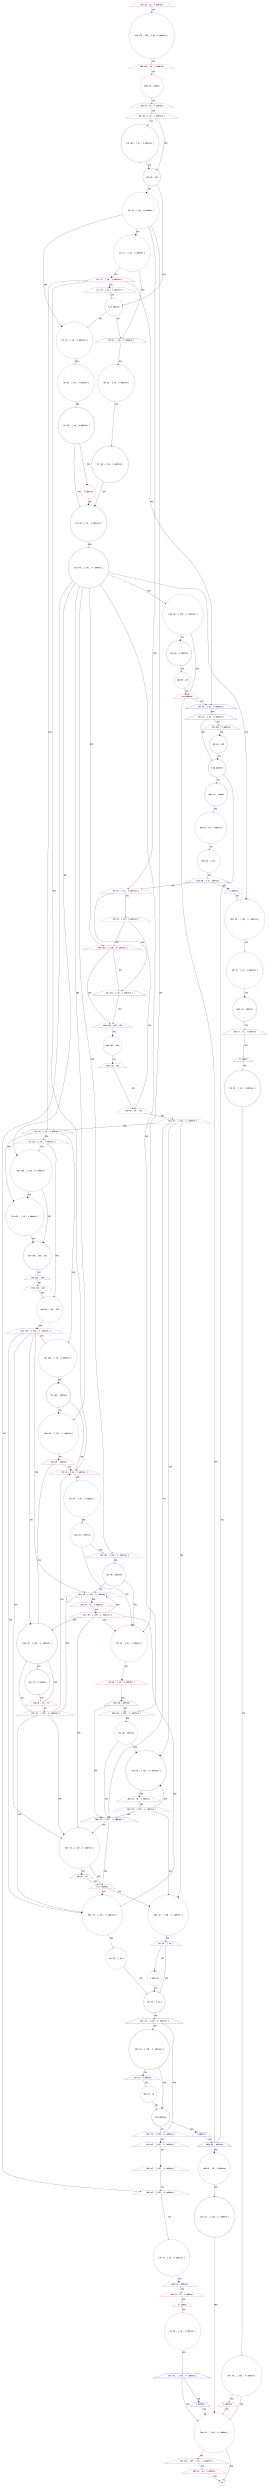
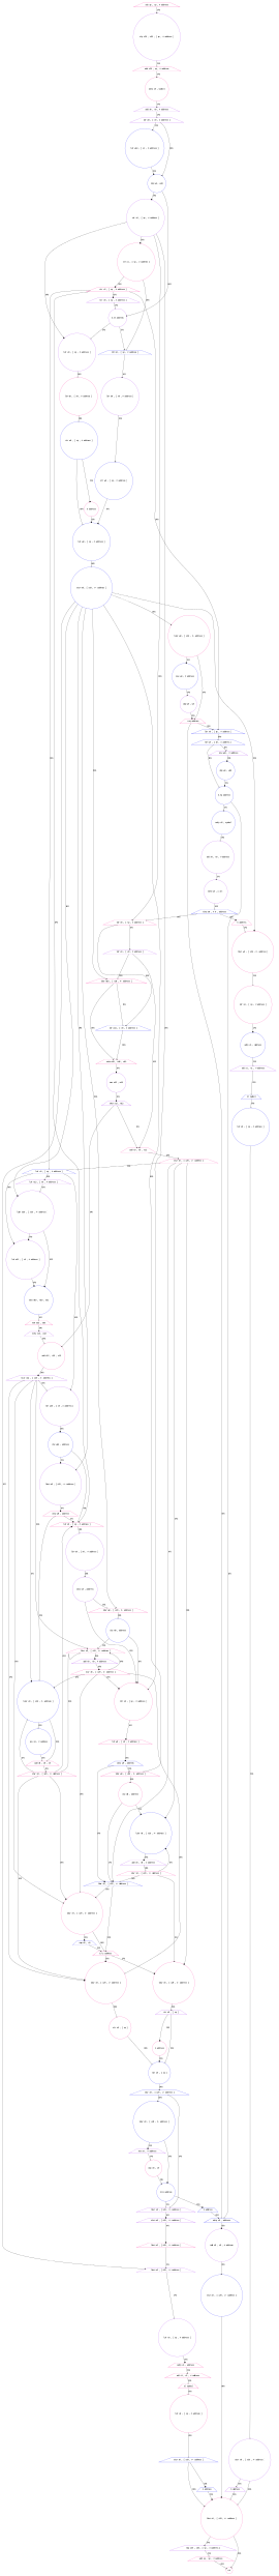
  digraph {
    fontname="Liberation Mono"
    node [color=deeppink fontname="Liberation Mono" shape=trapezium]
    edge [arrowhead=tee fontname="Liberation Mono"]
    n1 [label="sub sp , sp , # address"]
    n2 [color=purple label="stp x29 , x30 , [ sp , # address ]" shape=circle]
    n3 [label="add x29 , sp , # address"]
    n4 [label="adrp x8 , symbol" shape=circle]
    n5 [color=purple label="add x8 , x8 , # address"]
    n6 [color=purple label="ldr w9 , [ x0 , # address ]"]
    n7 [color=blue label="ldr w10 , [ x1 , # address ]" shape=circle]
    n8 [color=blue label="cmp w9 , w10" shape=circle]
    n9 [color=purple label="str x0 , [ sp , # address ]" shape=circle]
    n10 [color=purple label="b.le address" shape=circle]
    n11 [label="str x1 , [ sp , # address ]" shape=circle]
    n12 [color=purple label="ldr x8 , [ sp , # address ]" shape=circle]
    n13 [label="ldr x8 , [ sp , # address ]"]
    n14 [label="ldr x8 , [ sp , # address ]" shape=circle]
    n15 [color=blue label="ldr x8 , [ sp , # address ]"]
    n16 [label="str x2 , [ sp , # address ]"]
    n17 [label="ldr w9 , [ x8 , # address ]" shape=circle]
    n18 [color=purple label="ldr x9 , [ x8 , # address ]"]
    n19 [color=blue label="ldr w11 , [ x8 , # address ]"]
    n20 [label="ldr w9 , [ x8 , # address ]"]
    n21 [color=purple label="str x8 , [ sp , # address ]"]
    n22 [color=blue label="ldr x8 , [ sp , # address ]"]
    n23 [color=blue label="ldr x9 , [ sp , # address ]"]
    n24 [label="ldr x8 , [ sp , # address ]"]
    n25 [color=purple label="ldr w9 , [ x8 , # address ]" shape=circle]
    n26 [color=blue label="ldr w9 , [ x8 , # address ]"]
    n27 [color=purple label="ldr x12 , [ x9 , # address ]"]
    n28 [color=purple label="ldr w11 , [ x9 , # address ]" shape=circle]
    n29 [color=purple label="ldr w10 , [ x9 , # address ]" shape=circle]
    n30 [color=purple label="ldr w9 , [ x8 , # address ]" shape=circle]
    n31 [color=blue label="str w9 , [ sp , # address ]" shape=circle]
    n32 [color=blue label="str w9 , [ sp , # address ]" shape=circle]
    n33 [color=blue label="ldr w8 , [ sp , # address ]" shape=circle]
    n34 [color=blue label="stur w8 , [ x29 , #- address ]" shape=circle]
    n35 [label="ldur w8 , [ x29 , #- address ]" shape=circle]
    n36 [label="ldur w10 , [ x29 , #- address ]"]
    n37 [color=purple label="ldur w10 , [ x29 , #- address ]" shape=circle]
    n38 [color=purple label="ldur w8 , [ x29 , #- address ]" shape=circle]
    n39 [label="ldur w2 , [ x29 , #- address ]" shape=circle]
    n40 [label="ldur w8 , [ x29 , #- address ]"]
    n41 [label="ldur w8 , [ x29 , #- address ]"]
    n42 [color=purple label="ldur w3 , [ x29 , #- address ]"]
    n43 [label="b address" shape=circle]
    n44 [color=blue label="adrp x8 , address"]
    n45 [color=purple label="add x8 , x8 , # address" shape=circle]
    n46 [color=blue label="stur x8 , [ x29 , #- address ]" shape=circle]
    n47 [label="ldur x0 , [ x29 , #- address ]" shape=circle]
    n48 [color=purple label="ldp x29 , x30 , [ sp , # address ]"]
    n49 [label=ret shape=circle]
    n50 [label="add sp , sp , # address"]
    n51 [color=purple label="mov w10 , # address"]
    n52 [color=blue label="b.eq address" shape=circle]
    n53 [color=blue label="cmp w9 , w10" shape=circle]
    n54 [color=blue label="adrp x8 , symbol" shape=circle]
    n55 [color=purple label="add x8 , x8 , # address" shape=circle]
    n56 [color=purple label="ldrb w9 , [ x8 ]" shape=circle]
    n57 [color=blue label="mov w9 , # address" shape=circle]
    n58 [label="b.eq address"]
    n59 [label="subs w10 , w10 , w11"]
    n60 [color=blue label="subs w10 , w10 , w11" shape=circle]
    n61 [label="cbnz w8 , address"]
    n62 [label="ldr x0 , [ sp , # address ]" shape=circle]
    n63 [color=blue label="cbz w8 , address" shape=circle]
    n64 [label="cbz w8 , address" shape=circle]
    n65 [color=purple label="ldr x0 , [ sp , # address ]" shape=circle]
    n66 [color=purple label="cmp w8 , w9" shape=circle]
    n67 [color=blue label="tbnz w9 , # 0 , address"]
    n68 [label="b address"]
    n69 [label="add x9 , x9 , x12"]
    n70 [label="stur x9 , [ x29 , #- address ]"]
    n71 [color=purple label="mov w12 , w10" shape=circle]
    n72 [color=purple label="sxtw x12 , w12"]
    n73 [color=blue label="ldur x8 , [ x29 , #- address ]"]
    n74 [label="ldur x8 , [ x29 , #- address ]" shape=circle]
    n75 [color=blue label="ldur x8 , [ x29 , #- address ]" shape=circle]
    n76 [label="ldur x9 , [ x29 , #- address ]" shape=circle]
    n77 [label="b.ls address"]
    n78 [color=purple label="str x8 , [ sp ]"]
    n79 [color=purple label="add x8 , x8 , # address"]
    n80 [label="add x12 , x12 , x13" shape=circle]
    n81 [color=blue label="cbz w10 , address" shape=circle]
    n82 [color=purple label="stur x12 , [ x29 , #- address ]"]
    n83 [label="mov w13 , w10"]
    n84 [color=purple label="sxtw x13 , w13"]
    n85 [color=blue label="ldur x8 , [ x29 , #- address ]" shape=circle]
    n86 [label="ldur x8 , [ x29 , #- address ]"]
    n87 [label="ldur x8 , [ x29 , #- address ]" shape=circle]
    n88 [color=blue label="mov x9 , # address" shape=circle]
    n89 [label="add x8 , x8 , x9"]
    n90 [color=purple label="add x8 , x8 , # address"]
    n91 [color=blue label="cmp x8 , x9"]
    n92 [label="str x8 , [ sp ]" shape=circle]
    n93 [color=purple label="cbnz w9 , address" shape=circle]
    n94 [color=blue label="adrp x1 , address" shape=circle]
    n95 [color=blue label="cbnz w9 , address"]
    n96 [label="stur x8 , [ x29 , #- address ]"]
    n97 [color=purple label="add x1 , x1 , # address"]
    n98 [color=blue label="bl symbol"]
    n99 [color=blue label="ldr x8 , [ sp , # address ]" shape=circle]
    n100 [color=purple label="stur x8 , [ x29 , #- address ]" shape=circle]
    n101 [color=purple label="b address"]
    n102 [label="stur x8 , [ x29 , #- address ]"]
    n103 [color=blue label="ldr x8 , [ sp ]" shape=circle]
    n104 [label="b address" shape=circle]
    n105 [label="stur x8 , [ x29 , #- address ]"]
    n106 [color=blue label="stur x8 , [ x29 , #- address ]"]
    n107 [color=purple label="ldur x8 , [ x29 , #- address ]"]
    n108 [color=blue label="ldur x8 , [ x29 , #- address ]" shape=circle]
    n109 [color=blue label="b address"]
    n110 [color=purple label="stur w8 , [ x29 , #- address ]"]
    n111 [label="ldur w2 , [ x29 , #- address ]"]
    n112 [label="adrp x1 , address"]
    n113 [label="add x1 , x1 , # address"]
    n114 [label="bl symbol"]
    n115 [label="ldr x9 , [ sp , # address ]" shape=circle]
    n116 [color=blue label="stur x9 , [ x29 , #- address ]"]
    n117 [color=blue label="b address"]
    n118 [color=purple label="mov x9 , # address"]
    n119 [color=blue label="b.hi address" shape=circle]
    n120 [label="cmp x8 , x9" shape=circle]
    n1 -> n2 [label=CFG]
    n2 -> n3 [arrowhead=odot label=CFG]
    n3 -> n4 [label=CFG]
    n4 -> n5 [label=CFG]
    n5 -> n6 [arrowhead=odot label=CFG]
    n6 -> n7 [label=CFG]
    n6 -> n8 [label=DFG]
    n7 -> n8 [arrowhead=box label=DFG]
    n8 -> n9 [arrowhead=box label=CFG]
    n8 -> n10 [label=DFG]
    n9 -> n11 [arrowhead=box label=CFG]
    n9 -> n12 [arrowhead=box label=DFG]
    n9 -> n13 [label=DFG]
    n9 -> n14 [label=DFG]
    n10 -> n12 [arrowhead=odot label=CFG]
    n10 -> n15 [label=CFG]
    n11 -> n15 [arrowhead=odot label=DFG]
    n11 -> n16 [arrowhead=box label=CFG]
    n12 -> n17 [arrowhead=odot label=DFG]
    n13 -> n18 [label=DFG]
    n13 -> n19 [label=DFG]
    n14 -> n20 [arrowhead=box label=DFG]
    n15 -> n25 [label=DFG]
    n16 -> n21 [arrowhead=box label=CFG]
    n16 -> n22 [label=DFG]
    n16 -> n23 [arrowhead=odot label=DFG]
    n16 -> n24 [label=DFG]
    n17 -> n32 [arrowhead=odot label=DFG]
    n18 -> n36 [arrowhead=odot label=CFG]
    n18 -> n69 [label=DFG]
    n19 -> n59 [label=DFG]
    n20 -> n95 [arrowhead=box label=DFG]
    n21 -> n10 [arrowhead=odot label=CFG]
    n22 -> n26 [arrowhead=odot label=DFG]
    n23 -> n27 [label=DFG]
    n23 -> n28 [arrowhead=box label=DFG]
    n23 -> n29 [label=DFG]
    n24 -> n30 [arrowhead=odot label=DFG]
    n25 -> n31 [label=DFG]
    n26 -> n51 [label=CFG]
    n26 -> n52 [arrowhead=odot label=DFG]
    n27 -> n37 [arrowhead=odot label=CFG]
-   n27 -> n80 [label=DFG]
+   n72 -> n80 [label=DFG]
    n28 -> n60 [arrowhead=box label=DFG]
    n29 -> n81 [arrowhead=box label=DFG]
    n30 -> n93 [label=DFG]
    n31 -> n33 [arrowhead=box label=DFG]
    n32 -> n33 [arrowhead=odot label=DFG]
    n32 -> n43 [arrowhead=box label=CFG]
    n33 -> n34 [arrowhead=odot label=DFG]
    n34 -> n35 [label=DFG]
    n34 -> n36 [label=DFG]
    n34 -> n37 [arrowhead=box label=DFG]
    n34 -> n38 [label=DFG]
    n34 -> n39 [arrowhead=box label=DFG]
    n34 -> n40 [label=DFG]
    n34 -> n41 [arrowhead=odot label=DFG]
    n34 -> n42 [label=DFG]
    n35 -> n57 [arrowhead=box label=CFG]
    n35 -> n58 [label=DFG]
    n36 -> n19 [arrowhead=odot label=CFG]
    n36 -> n59 [label=DFG]
    n37 -> n28 [arrowhead=box label=CFG]
    n37 -> n60 [arrowhead=box label=DFG]
    n38 -> n61 [arrowhead=box label=DFG]
    n39 -> n62 [arrowhead=odot label=CFG]
    n40 -> n63 [arrowhead=odot label=DFG]
    n41 -> n64 [label=DFG]
    n42 -> n65 [arrowhead=odot label=CFG]
    n43 -> n33 [arrowhead=box label=CFG]
    n44 -> n45 [arrowhead=box label=CFG]
    n45 -> n46 [label=CFG]
    n46 -> n47 [arrowhead=box label=DFG]
    n47 -> n48 [label=CFG]
    n47 -> n49 [label=DFG]
    n48 -> n50 [arrowhead=odot label=CFG]
    n50 -> n49 [label=CFG]
    n51 -> n53 [arrowhead=box label=CFG]
    n52 -> n44 [arrowhead=odot label=CFG]
    n52 -> n54 [label=CFG]
    n53 -> n52 [arrowhead=box label=CFG]
    n54 -> n55 [arrowhead=odot label=CFG]
    n55 -> n56 [label=CFG]
    n56 -> n67 [arrowhead=odot label=DFG]
    n57 -> n66 [label=CFG]
    n58 -> n22 [label=CFG]
    n58 -> n44 [arrowhead=odot label=CFG]
    n59 -> n71 [arrowhead=box label=DFG]
    n60 -> n83 [arrowhead=odot label=DFG]
    n61 -> n24 [arrowhead=box label=CFG]
    n61 -> n85 [arrowhead=odot label=CFG]
    n62 -> n94 [arrowhead=box label=CFG]
    n63 -> n14 [arrowhead=box label=CFG]
    n63 -> n86 [label=CFG]
    n64 -> n73 [arrowhead=odot label=CFG]
    n64 -> n75 [arrowhead=box label=CFG]
    n65 -> n112 [arrowhead=box label=CFG]
    n66 -> n58 [arrowhead=box label=CFG]
    n67 -> n13 [arrowhead=odot label=CFG]
    n67 -> n68 [arrowhead=box label=CFG]
    n68 -> n39 [arrowhead=odot label=CFG]
    n69 -> n70 [label=DFG]
    n70 -> n23 [arrowhead=odot label=CFG]
    n70 -> n73 [arrowhead=box label=DFG]
    n70 -> n74 [arrowhead=box label=DFG]
    n70 -> n75 [arrowhead=box label=DFG]
    n71 -> n72 [arrowhead=box label=DFG]
    n72 -> n69 [label=DFG]
    n73 -> n76 [label=CFG]
    n73 -> n77 [label=DFG]
    n74 -> n78 [label=DFG]
    n75 -> n79 [arrowhead=box label=DFG]
    n76 -> n77 [arrowhead=odot label=DFG]
    n76 -> n91 [arrowhead=box label=CFG]
    n77 -> n74 [arrowhead=box label=CFG]
    n77 -> n87 [arrowhead=box label=CFG]
    n78 -> n103 [arrowhead=odot label=DFG]
    n78 -> n104 [arrowhead=box label=CFG]
    n79 -> n105 [arrowhead=odot label=DFG]
    n80 -> n82 [arrowhead=box label=DFG]
    n81 -> n24 [arrowhead=odot label=CFG]
    n81 -> n38 [arrowhead=box label=CFG]
    n82 -> n29 [arrowhead=odot label=CFG]
    n82 -> n76 [label=CFG]
    n82 -> n85 [arrowhead=box label=DFG]
    n82 -> n86 [label=DFG]
    n82 -> n87 [label=DFG]
    n83 -> n84 [label=DFG]
    n84 -> n80 [arrowhead=odot label=DFG]
    n85 -> n88 [arrowhead=odot label=CFG]
    n85 -> n89 [arrowhead=odot label=DFG]
    n86 -> n90 [arrowhead=box label=DFG]
    n87 -> n92 [arrowhead=odot label=DFG]
    n88 -> n89 [arrowhead=odot label=CFG]
    n89 -> n96 [label=DFG]
    n90 -> n102 [arrowhead=box label=DFG]
    n91 -> n77 [label=CFG]
    n92 -> n103 [arrowhead=odot label=DFG]
    n93 -> n14 [label=CFG]
    n93 -> n40 [arrowhead=odot label=CFG]
    n94 -> n97 [arrowhead=odot label=CFG]
    n95 -> n41 [label=CFG]
    n95 -> n73 [arrowhead=box label=CFG]
    n96 -> n24 [arrowhead=box label=CFG]
    n96 -> n76 [arrowhead=box label=DFG]
    n96 -> n85 [arrowhead=odot label=DFG]
    n96 -> n86 [arrowhead=odot label=DFG]
    n96 -> n87 [arrowhead=box label=DFG]
    n97 -> n98 [arrowhead=odot label=CFG]
    n98 -> n99 [arrowhead=odot label=CFG]
    n99 -> n100 [arrowhead=odot label=CFG]
    n100 -> n47 [arrowhead=odot label=DFG]
    n100 -> n101 [label=CFG]
    n101 -> n47 [arrowhead=odot label=CFG]
    n102 -> n14 [arrowhead=box label=CFG]
    n102 -> n76 [arrowhead=odot label=DFG]
    n102 -> n85 [label=DFG]
    n102 -> n86 [label=DFG]
    n102 -> n87 [arrowhead=odot label=DFG]
    n103 -> n106 [label=DFG]
    n104 -> n103 [arrowhead=box label=CFG]
    n105 -> n73 [arrowhead=odot label=DFG]
    n105 -> n74 [label=DFG]
    n105 -> n75 [arrowhead=box label=DFG]
    n106 -> n107 [arrowhead=odot label=DFG]
    n106 -> n108 [label=DFG]
    n107 -> n110 [arrowhead=box label=DFG]
    n108 -> n118 [arrowhead=box label=CFG]
    n108 -> n119 [arrowhead=box label=DFG]
    n109 -> n44 [label=CFG]
    n110 -> n111 [arrowhead=box label=DFG]
    n111 -> n42 [label=CFG]
    n112 -> n113 [label=CFG]
    n113 -> n114 [arrowhead=odot label=CFG]
    n114 -> n115 [arrowhead=odot label=CFG]
    n115 -> n116 [arrowhead=odot label=CFG]
    n116 -> n47 [label=DFG]
    n116 -> n117 [arrowhead=box label=CFG]
    n117 -> n47 [arrowhead=box label=CFG]
    n118 -> n120 [arrowhead=odot label=CFG]
    n119 -> n107 [arrowhead=odot label=CFG]
    n119 -> n109 [arrowhead=box label=CFG]
    n120 -> n119 [label=CFG]
  }
